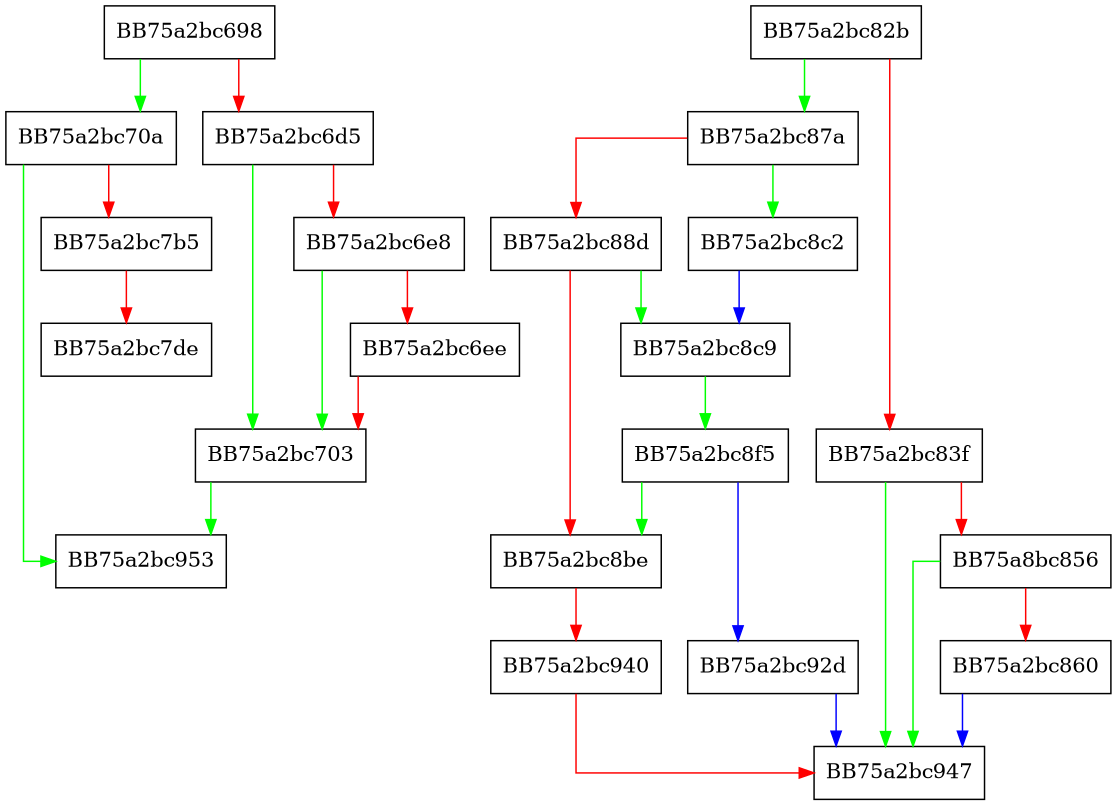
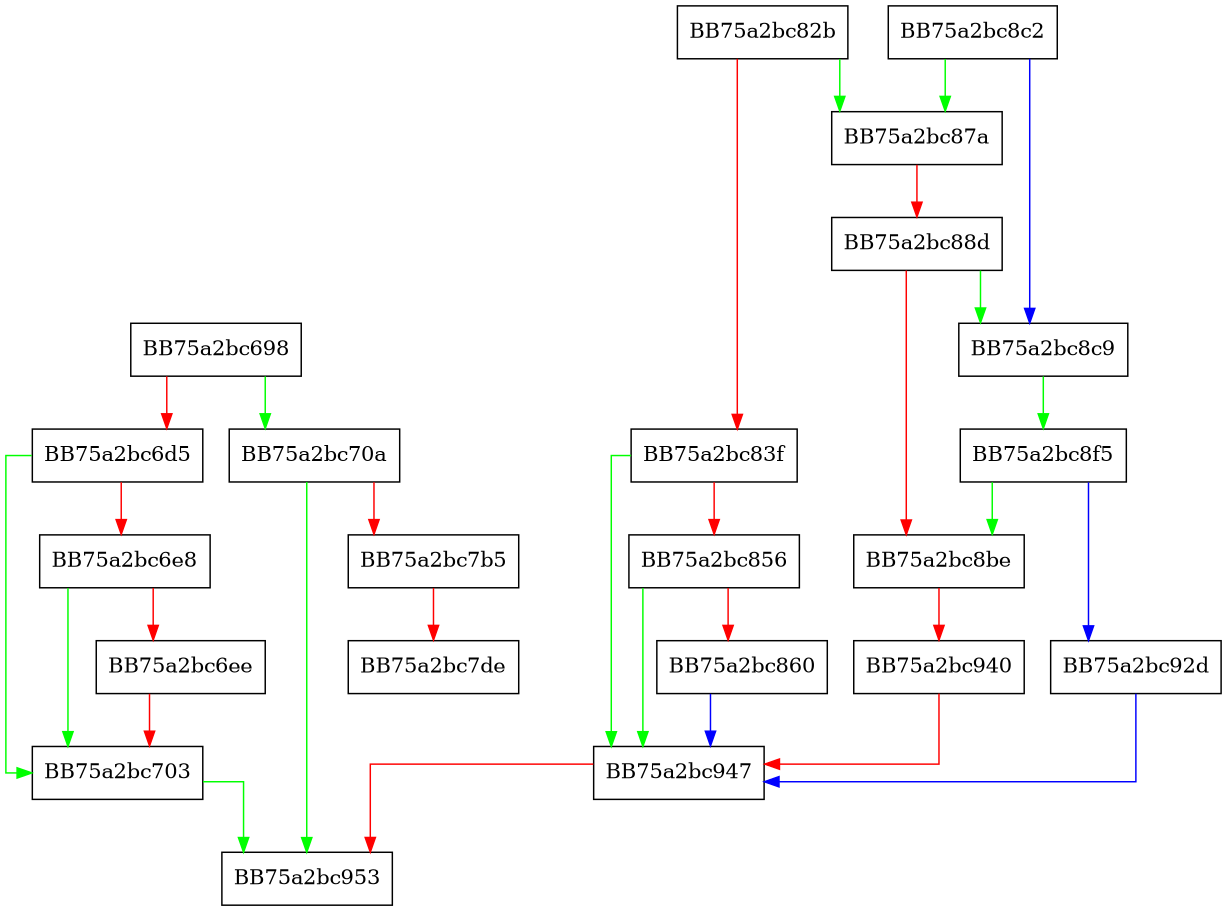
  digraph {
    splines=ortho
    node [shape=box]
    edge [color=red]
    BB75a2bc698
    BB75a2bc70a
    BB75a2bc6d5
    BB75a2bc953
    BB75a2bc7b5
    BB75a2bc703
    BB75a2bc6e8
    BB75a2bc7de
    BB75a2bc6ee
    BB75a2bc82b
    BB75a2bc87a
    BB75a2bc83f
    BB75a2bc8c2
    BB75a2bc88d
    BB75a2bc947
-   BB75a2bc856 [label=BB75a8bc856]
+   BB75a2bc856
    BB75a2bc8c9
    BB75a2bc8be
    BB75a2bc860
    BB75a2bc8f5
    BB75a2bc940
    BB75a2bc92d
    BB75a2bc698 -> BB75a2bc70a [color=green]
    BB75a2bc698 -> BB75a2bc6d5
    BB75a2bc70a -> BB75a2bc953 [color=green]
    BB75a2bc70a -> BB75a2bc7b5
    BB75a2bc6d5 -> BB75a2bc703 [color=green]
    BB75a2bc6d5 -> BB75a2bc6e8
    BB75a2bc7b5 -> BB75a2bc7de
    BB75a2bc703 -> BB75a2bc953 [color=green]
    BB75a2bc6e8 -> BB75a2bc703 [color=green]
    BB75a2bc6e8 -> BB75a2bc6ee
    BB75a2bc6ee -> BB75a2bc703
    BB75a2bc82b -> BB75a2bc87a [color=green]
    BB75a2bc82b -> BB75a2bc83f
-   BB75a2bc87a -> BB75a2bc8c2 [color=green]
+   BB75a2bc8c2 -> BB75a2bc87a [color=green]
    BB75a2bc87a -> BB75a2bc88d
    BB75a2bc83f -> BB75a2bc947 [color=green]
    BB75a2bc83f -> BB75a2bc856
    BB75a2bc8c2 -> BB75a2bc8c9 [color=blue]
    BB75a2bc88d -> BB75a2bc8c9 [color=green]
    BB75a2bc88d -> BB75a2bc8be
+   BB75a2bc947 -> BB75a2bc953
    BB75a2bc856 -> BB75a2bc947 [color=green]
    BB75a2bc856 -> BB75a2bc860
    BB75a2bc8c9 -> BB75a2bc8f5 [color=green]
    BB75a2bc8be -> BB75a2bc940
    BB75a2bc860 -> BB75a2bc947 [color=blue]
    BB75a2bc8f5 -> BB75a2bc8be [color=green]
    BB75a2bc8f5 -> BB75a2bc92d [color=blue]
    BB75a2bc940 -> BB75a2bc947
    BB75a2bc92d -> BB75a2bc947 [color=blue]
  }
